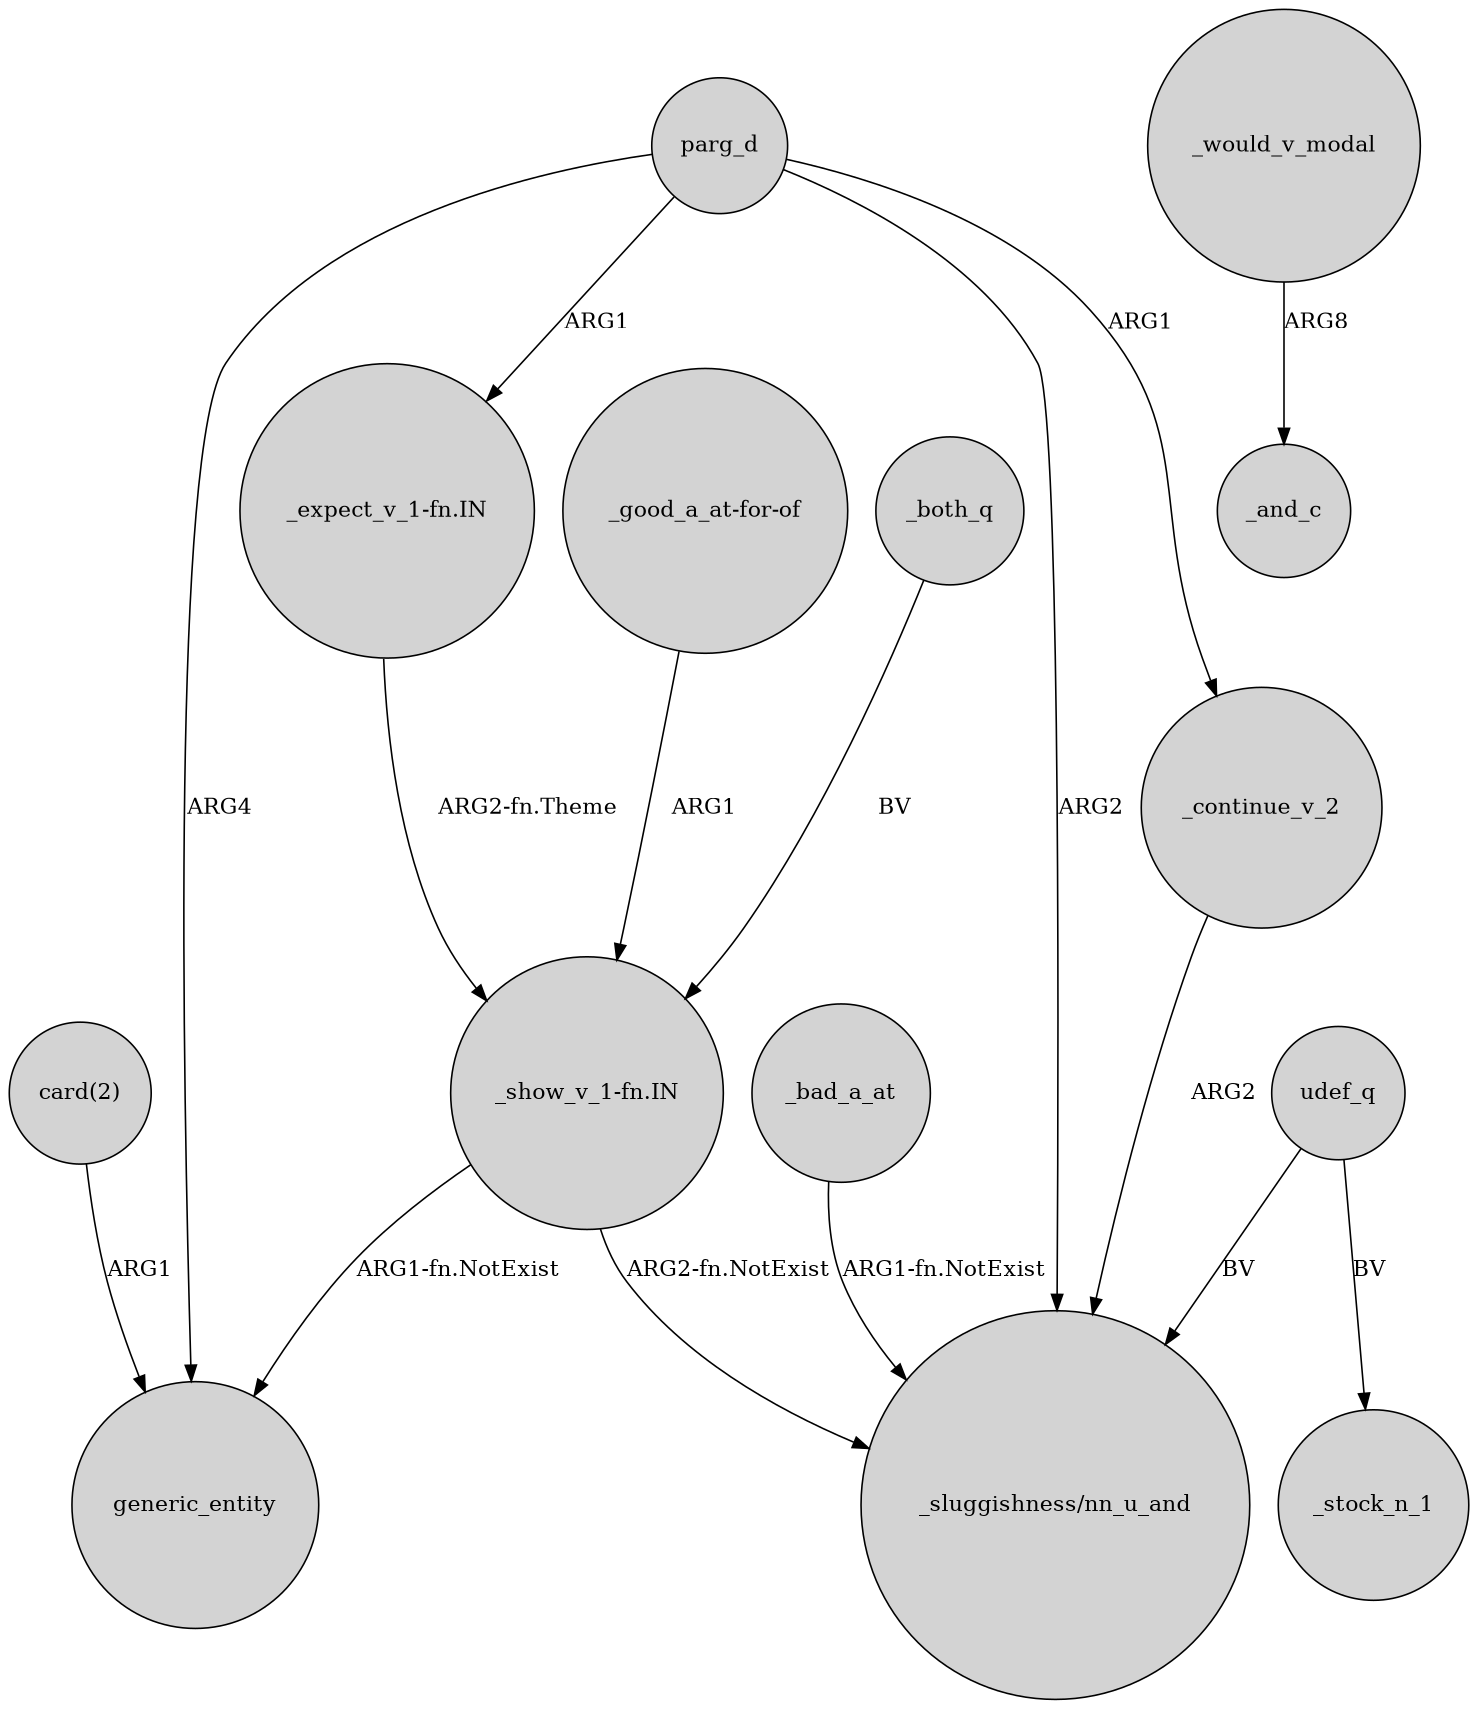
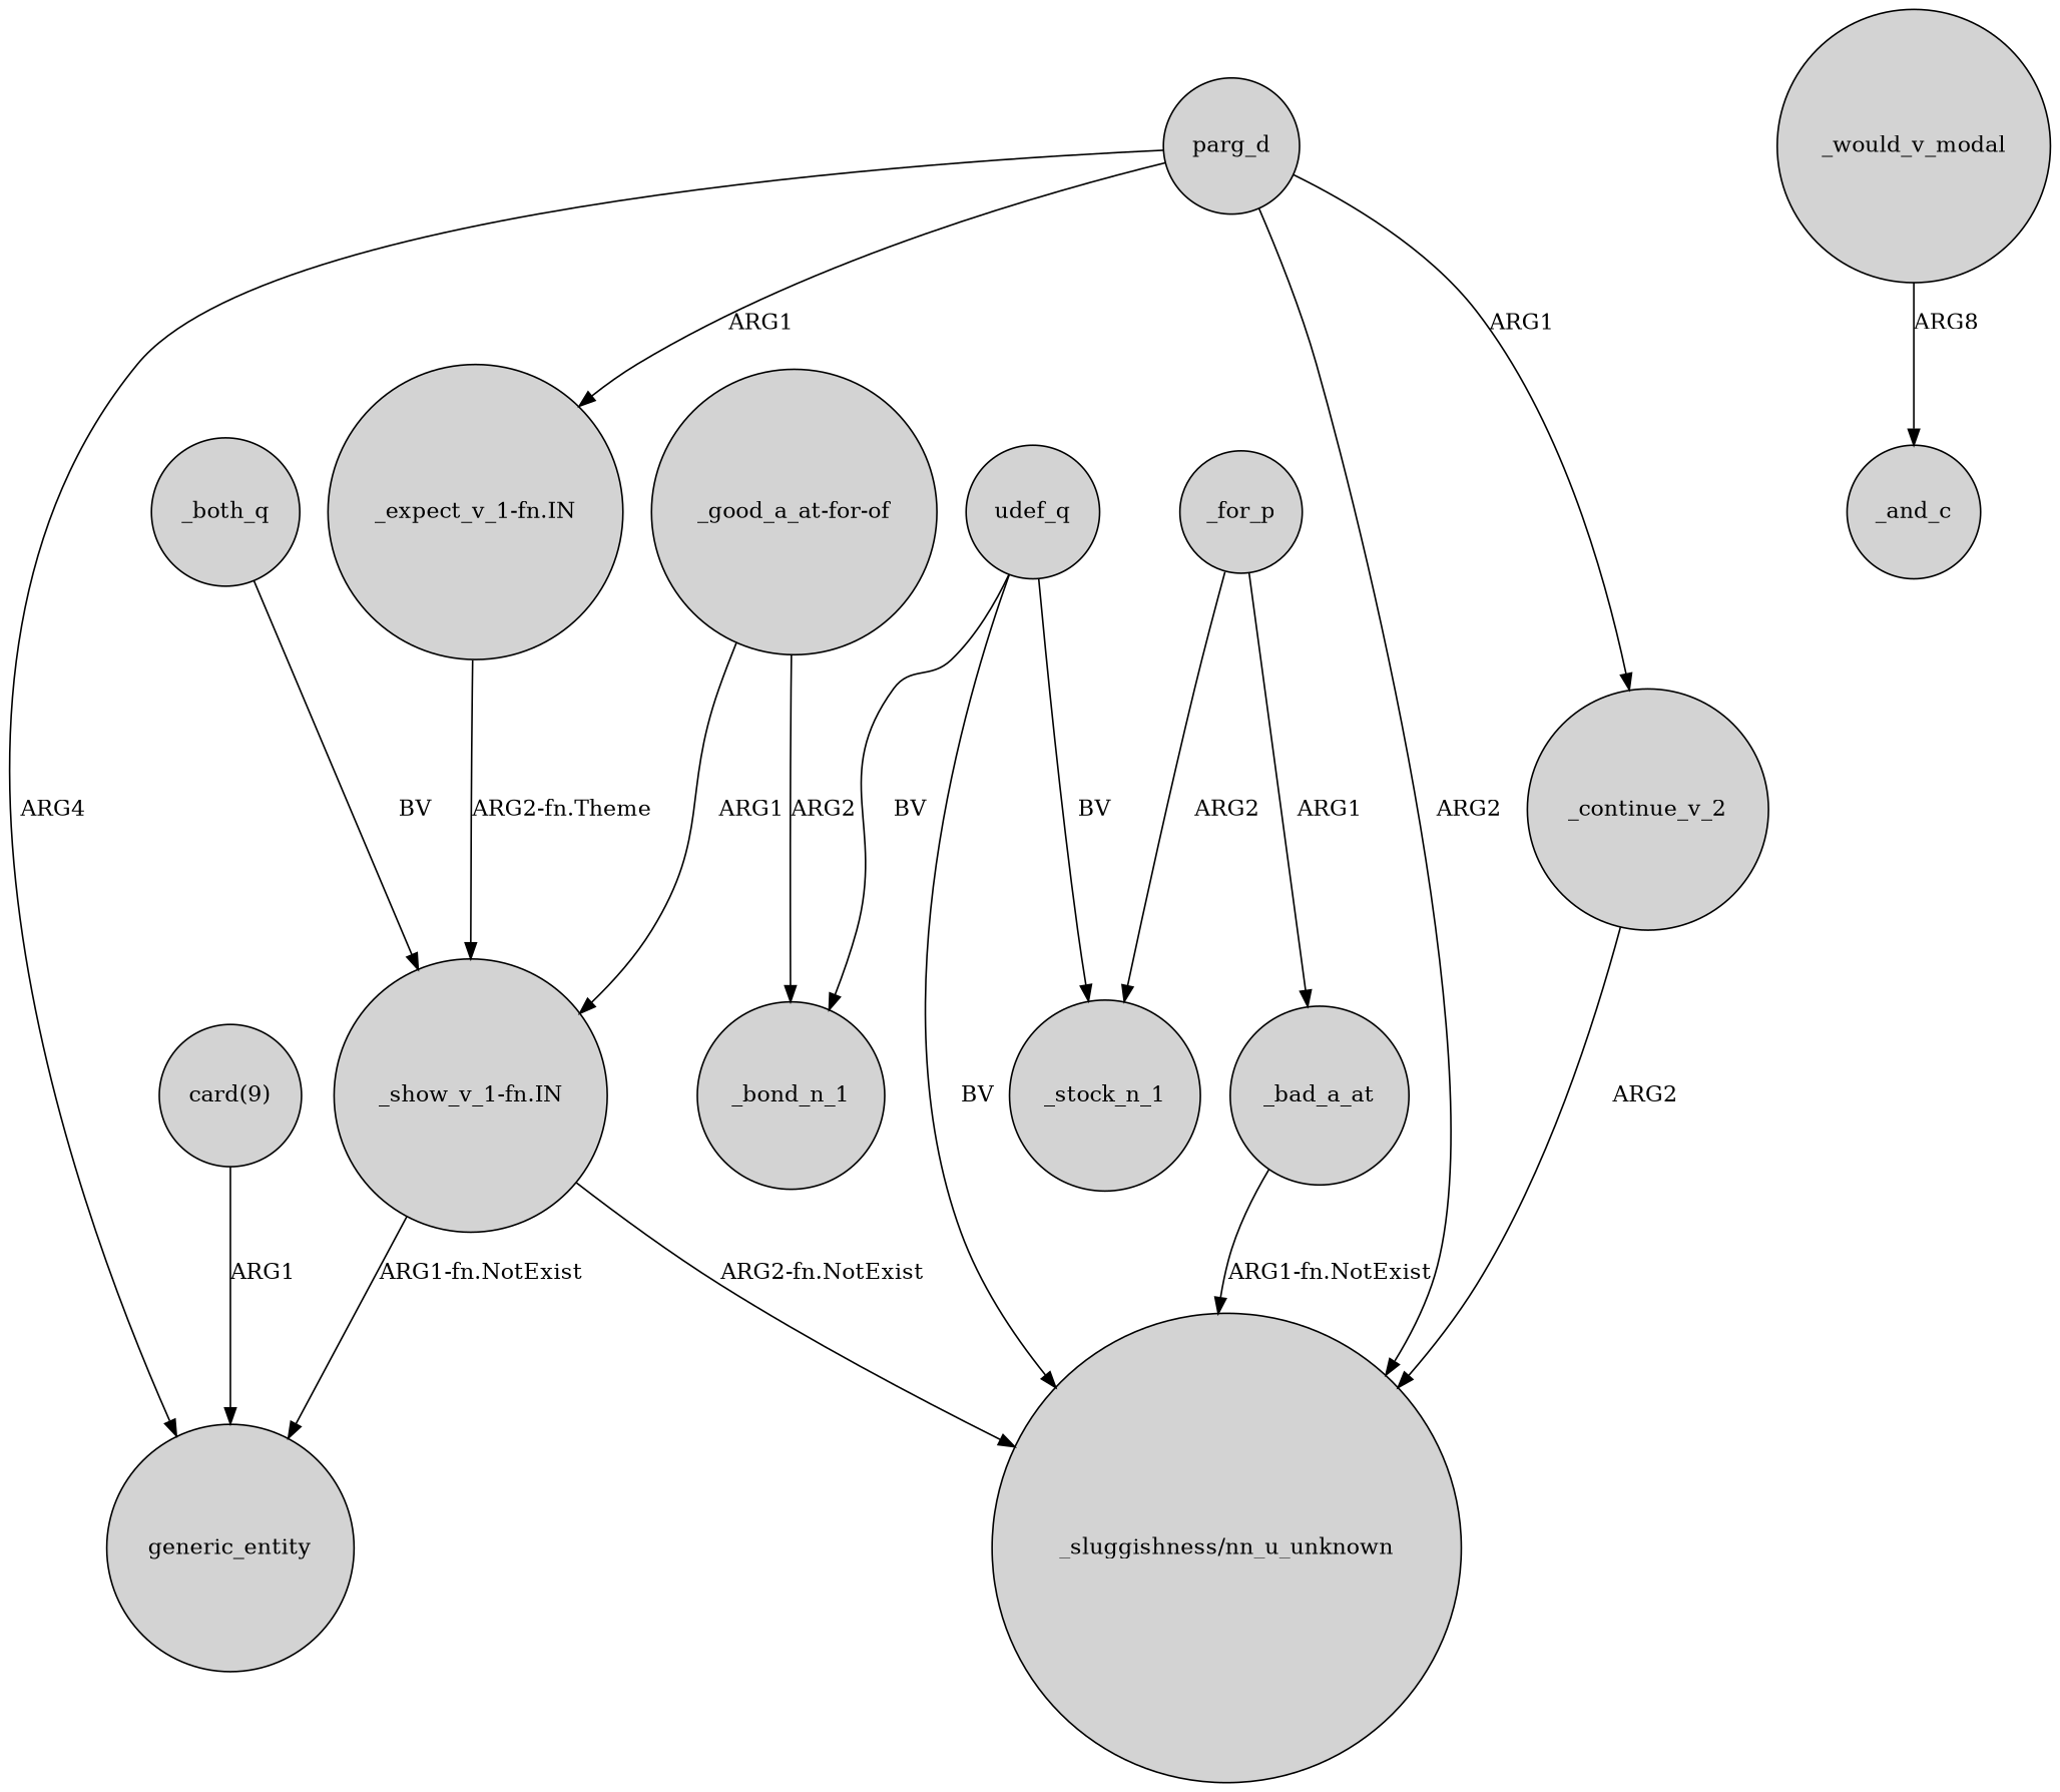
  digraph {
    node [shape=circle style=filled]
    "_expect_v_1-fn.IN"
    "_show_v_1-fn.IN"
    generic_entity
-   "_sluggishness/nn_u_unknown" [label="_sluggishness/nn_u_and"]
+   "_sluggishness/nn_u_unknown"
    _would_v_modal
    _and_c
    parg_d
    _continue_v_2
    "_good_a_at-for-of"
+   _bond_n_1
    _both_q
    udef_q
    _stock_n_1
    _bad_a_at
-   "card(2)"
+   _for_p
+   "card(2)" [label="card(9)"]
    "_expect_v_1-fn.IN" -> "_show_v_1-fn.IN" [label="ARG2-fn.Theme"]
    "_show_v_1-fn.IN" -> generic_entity [label="ARG1-fn.NotExist"]
    "_show_v_1-fn.IN" -> "_sluggishness/nn_u_unknown" [label="ARG2-fn.NotExist"]
    _would_v_modal -> _and_c [label=ARG8]
    parg_d -> "_expect_v_1-fn.IN" [label=ARG1]
    parg_d -> generic_entity [label=ARG4]
    parg_d -> "_sluggishness/nn_u_unknown" [label=ARG2]
    parg_d -> _continue_v_2 [label=ARG1]
    _continue_v_2 -> "_sluggishness/nn_u_unknown" [label=ARG2]
    "_good_a_at-for-of" -> "_show_v_1-fn.IN" [label=ARG1]
+   "_good_a_at-for-of" -> _bond_n_1 [label=ARG2]
    _both_q -> "_show_v_1-fn.IN" [label=BV]
    udef_q -> "_sluggishness/nn_u_unknown" [label=BV]
+   udef_q -> _bond_n_1 [label=BV]
    udef_q -> _stock_n_1 [label=BV]
    _bad_a_at -> "_sluggishness/nn_u_unknown" [label="ARG1-fn.NotExist"]
+   _for_p -> _stock_n_1 [label=ARG2]
+   _for_p -> _bad_a_at [label=ARG1]
    "card(2)" -> generic_entity [label=ARG1]
  }
